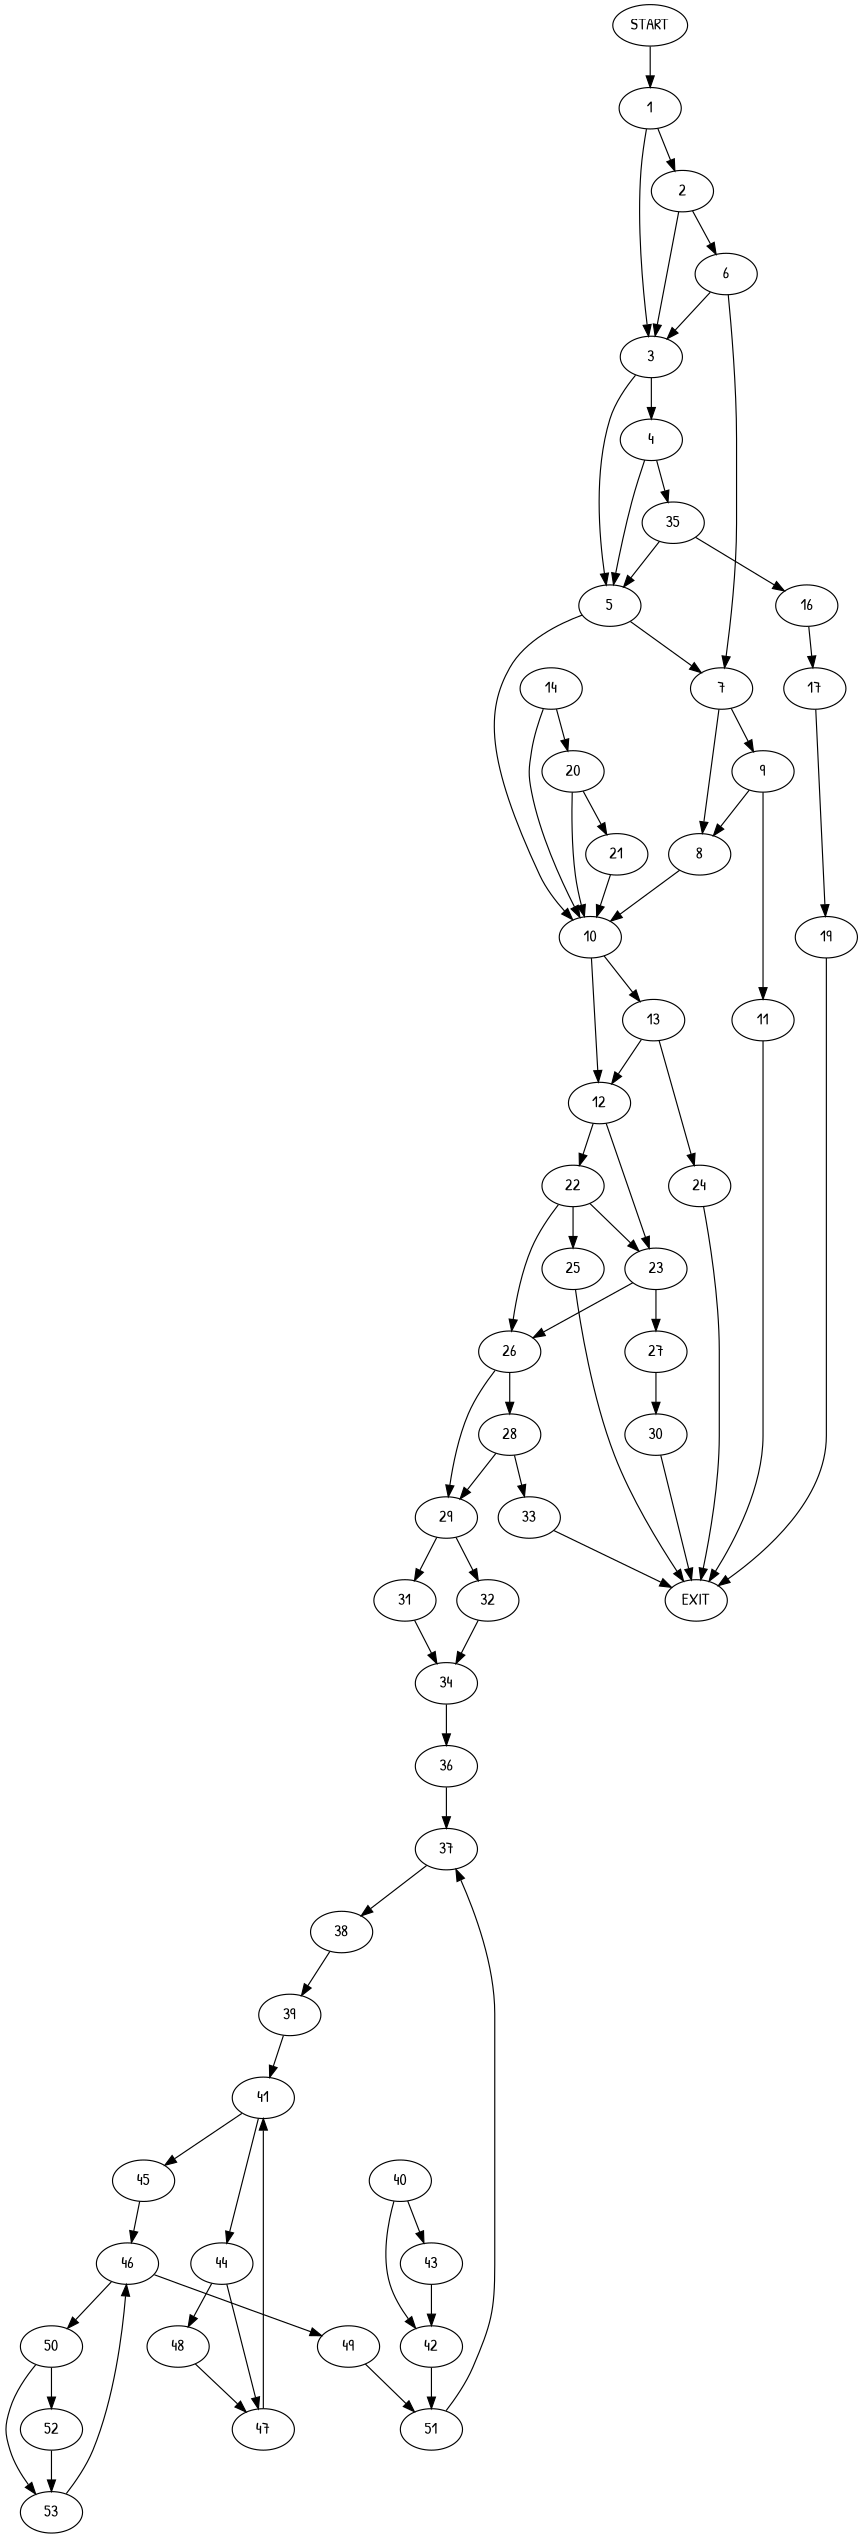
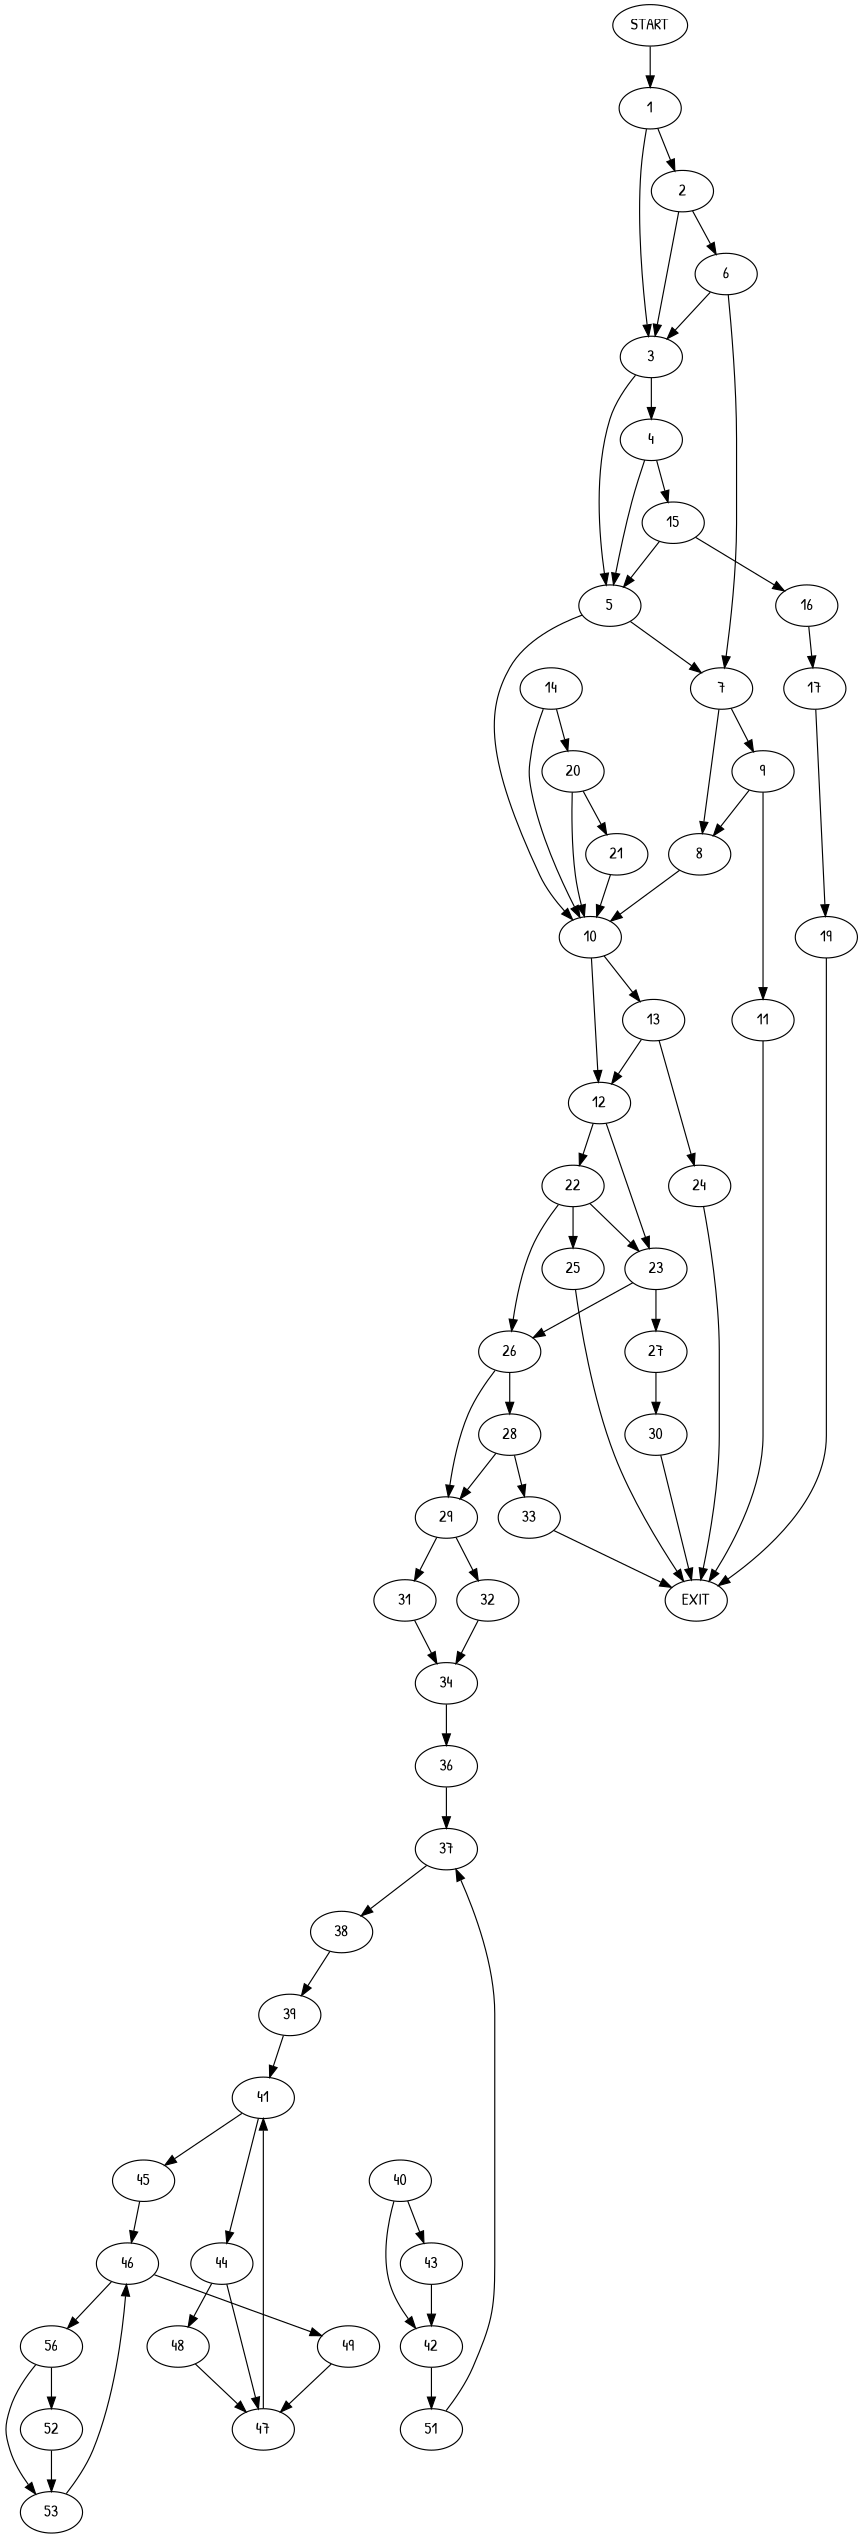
  digraph {
    fontname="Patrick Hand"
    node [fontname="Patrick Hand"]
    edge [fontname="Patrick Hand"]
    n1 [label=START]
    1
    2
    3
    n5 [label=EXIT]
    6
    4
    5
    7
-   15 [label=35]
+   15
    10
    16
    12
    13
    14
    20
    8
    9
    11
    22
    23
    24
    25
    26
    27
    21
    17
    19
    28
    29
    30
    33
    31
    32
    34
    36
    37
    38
    39
    41
    40
    42
    43
    44
    45
    51
    47
    48
    46
    49
-   50
+   50 [label=56]
    52
    53
    n1 -> 1
    1 -> 2
    1 -> 3
    2 -> 3
    2 -> 6
    3 -> 4
    3 -> 5
    6 -> 3
    6 -> 7
    4 -> 5
    4 -> 15
    5 -> 7
    5 -> 10
    7 -> 8
    7 -> 9
    15 -> 5
    15 -> 16
    10 -> 12
    10 -> 13
    16 -> 17
    12 -> 22
    12 -> 23
    13 -> 12
    13 -> 24
    14 -> 10
    14 -> 20
    20 -> 10
    20 -> 21
    8 -> 10
    9 -> 8
    9 -> 11
    11 -> n5
    22 -> 23
    22 -> 25
    22 -> 26
    23 -> 26
    23 -> 27
    24 -> n5
    25 -> n5
    26 -> 28
    26 -> 29
    27 -> 30
    21 -> 10
    17 -> 19
    19 -> n5
    28 -> 29
    28 -> 33
    29 -> 31
    29 -> 32
    30 -> n5
    33 -> n5
    31 -> 34
    32 -> 34
    34 -> 36
    36 -> 37
    37 -> 38
    38 -> 39
    39 -> 41
    41 -> 44
    41 -> 45
    40 -> 42
    40 -> 43
    42 -> 51
    43 -> 42
    44 -> 47
    44 -> 48
    45 -> 46
    51 -> 37
    47 -> 41
    48 -> 47
    46 -> 49
    46 -> 50
-   49 -> 51
+   49 -> 47
    50 -> 52
    50 -> 53
    52 -> 53
    53 -> 46
  }
